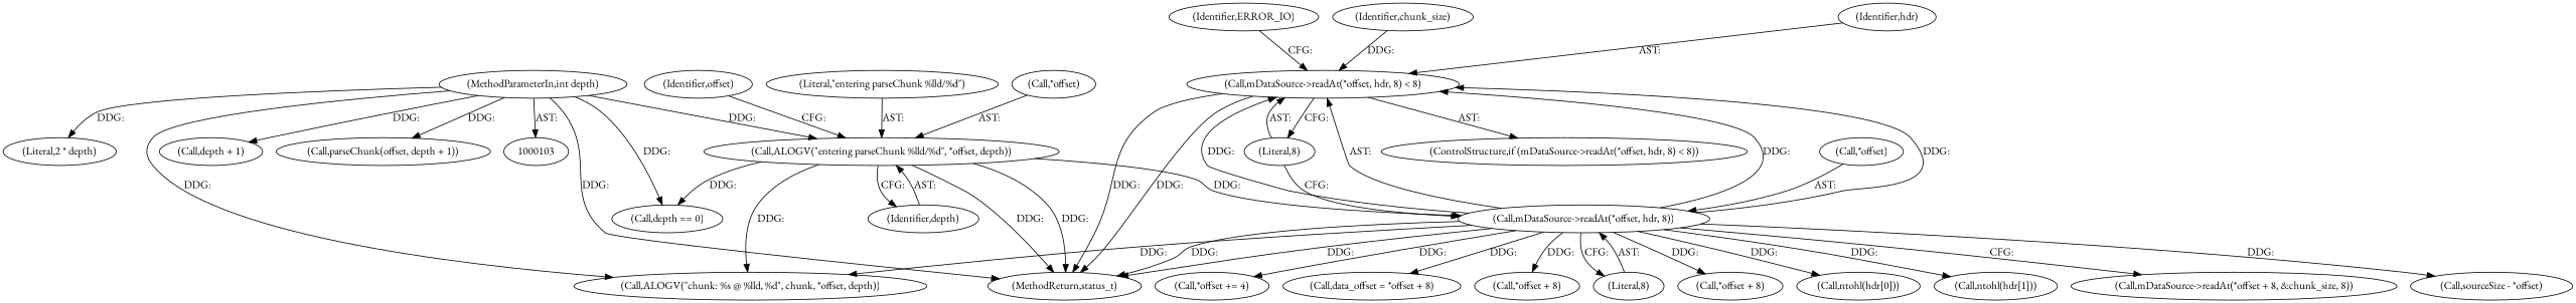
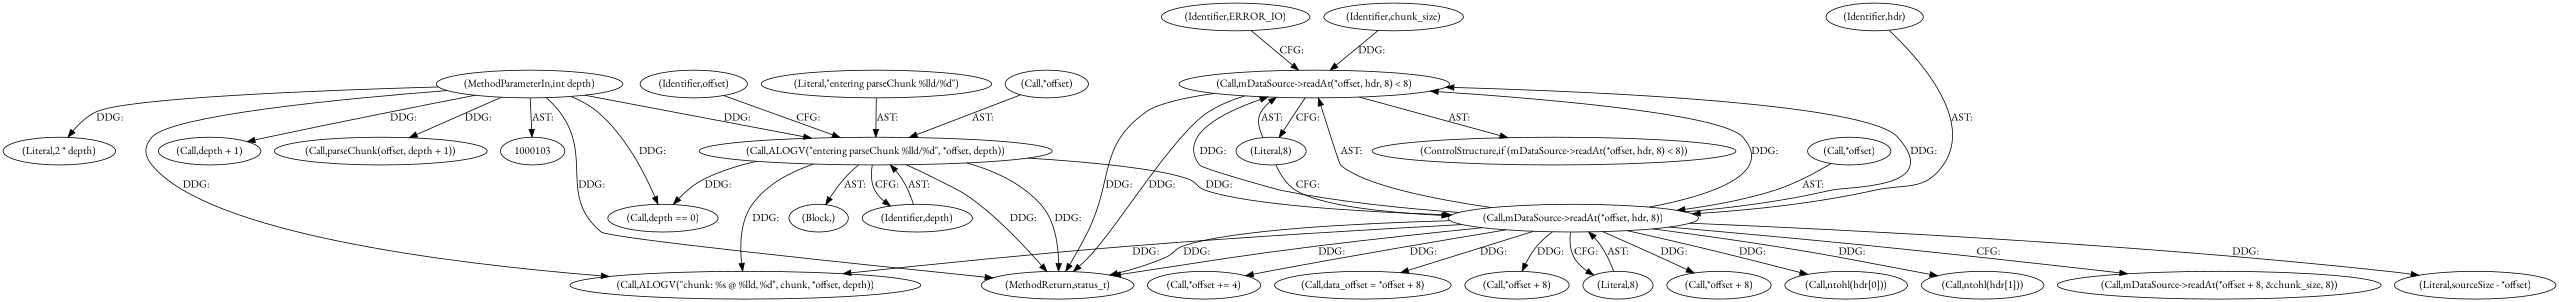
  digraph {
    fontname="EB Garamond"
    node [fontname="EB Garamond"]
    edge [fontname="EB Garamond"]
    n1 [label="(Call,mDataSource->readAt(*offset, hdr, 8) < 8)"]
    n2 [label="(MethodReturn,status_t)"]
    n3 [label="(ControlStructure,if (mDataSource->readAt(*offset, hdr, 8) < 8))"]
    n4 [label="(Literal,8)"]
    n5 [label="(Call,mDataSource->readAt(*offset, hdr, 8))"]
    n6 [label="(Call,data_offset = *offset + 8)"]
    n7 [label="(Call,*offset + 8)"]
    n8 [label="(Literal,8)"]
    n9 [label="(Call,*offset += 4)"]
    n10 [label="(Call,*offset + 8)"]
    n11 [label="(Call,ALOGV(\"chunk: %s @ %lld, %d\", chunk, *offset, depth))"]
    n12 [label="(Call,ntohl(hdr[0]))"]
    n13 [label="(Call,ntohl(hdr[1]))"]
    n14 [label="(Call,mDataSource->readAt(*offset + 8, &chunk_size, 8))"]
-   n15 [label="(Call,sourceSize - *offset)"]
+   n15 [label="(Literal,sourceSize - *offset)"]
    n16 [label="(Call,ALOGV(\"entering parseChunk %lld/%d\", *offset, depth))"]
    n17 [label="(Identifier,depth)"]
+   n18 [label="(Block,)"]
    n19 [label="(Call,depth == 0)"]
    n20 [label="(MethodParameterIn,int depth)"]
    n21 [label="(Literal,2 * depth)"]
    n22 [label="(Call,depth + 1)"]
    n23 [label="(Call,parseChunk(offset, depth + 1))"]
    1000103
    n25 [label="(Identifier,chunk_size)"]
    n26 [label="(Call,*offset)"]
    n27 [label="(Identifier,offset)"]
    n28 [label="(Identifier,hdr)"]
    n29 [label="(Literal,\"entering parseChunk %lld/%d\")"]
    n30 [label="(Call,*offset)"]
    n31 [label="(Identifier,ERROR_IO)"]
    n1 -> n2 [label="DDG: "]
    n1 -> n2 [label="DDG: "]
    n1 -> n3 [label="AST: "]
    n1 -> n4 [label="CFG: "]
    n4 -> n1 [label="AST: "]
    n4 -> n5 [label="CFG: "]
    n5 -> n1 [label="AST: "]
    n5 -> n1 [label="DDG: "]
    n5 -> n1 [label="DDG: "]
    n5 -> n1 [label="DDG: "]
    n5 -> n2 [label="DDG: "]
    n5 -> n2 [label="DDG: "]
    n5 -> n6 [label="DDG: "]
    n5 -> n7 [label="DDG: "]
    n5 -> n8 [label="CFG: "]
    n5 -> n9 [label="DDG: "]
    n5 -> n10 [label="DDG: "]
    n5 -> n11 [label="DDG: "]
    n5 -> n12 [label="DDG: "]
    n5 -> n13 [label="DDG: "]
    n5 -> n14 [label="CFG: "]
    n5 -> n15 [label="DDG: "]
    n8 -> n5 [label="AST: "]
    n16 -> n2 [label="DDG: "]
    n16 -> n2 [label="DDG: "]
    n16 -> n5 [label="DDG: "]
    n16 -> n11 [label="DDG: "]
    n16 -> n17 [label="CFG: "]
+   n16 -> n18 [label="AST: "]
    n16 -> n19 [label="DDG: "]
    n17 -> n16 [label="AST: "]
    n20 -> n2 [label="DDG: "]
    n20 -> n11 [label="DDG: "]
    n20 -> n16 [label="DDG: "]
    n20 -> n19 [label="DDG: "]
    n20 -> n21 [label="DDG: "]
    n20 -> n22 [label="DDG: "]
    n20 -> n23 [label="DDG: "]
    n20 -> 1000103 [label="AST: "]
    n25 -> n1 [label="DDG: "]
    n26 -> n16 [label="AST: "]
    n27 -> n16 [label="CFG: "]
-   n28 -> n1 [label="AST: "]
+   n28 -> n5 [label="AST: "]
    n29 -> n16 [label="AST: "]
    n30 -> n5 [label="AST: "]
    n31 -> n1 [label="CFG: "]
  }
